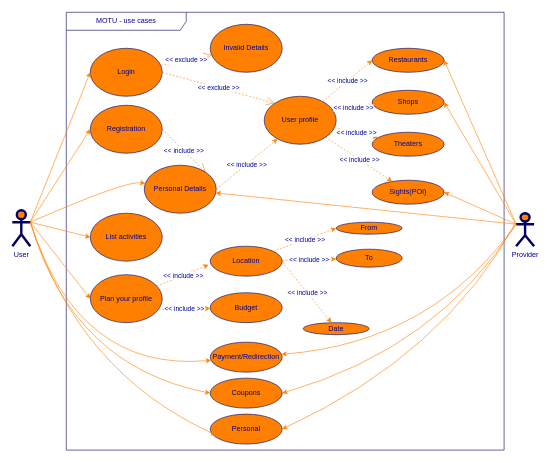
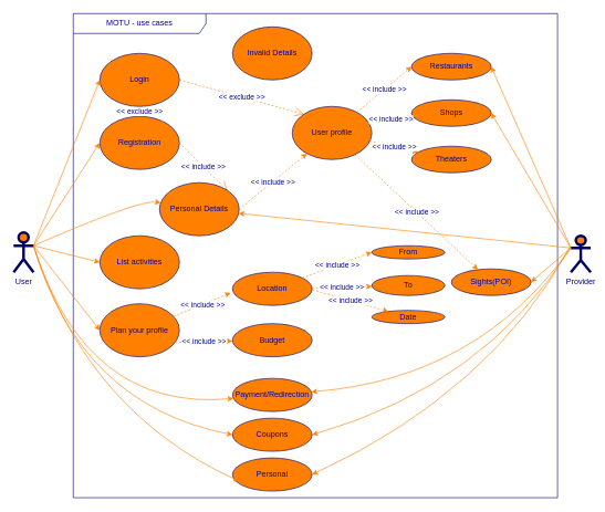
  <mxCell id="0" />
  <mxCell id="1" parent="0" />
  <mxCell id="2" value="MOTU - use cases" style="shape=umlFrame;whiteSpace=wrap;html=1;strokeWidth=1;fillColor=none;width=200;height=30;fontColor=#000099;strokeColor=#000066;" parent="1" vertex="1"><mxGeometry x="110" y="20" width="730" height="730" as="geometry" /></mxCell>
  <mxCell id="3" value="Provider" style="shape=umlActor;verticalLabelPosition=bottom;labelBackgroundColor=#ffffff;verticalAlign=top;html=1;strokeWidth=4;fillColor=#FF8000;strokeColor=#000066;fontColor=#000099;" parent="1" vertex="1"><mxGeometry x="860" y="355" width="30" height="55" as="geometry" /></mxCell>
  <mxCell id="4" value="Login" style="ellipse;whiteSpace=wrap;html=1;fillColor=#FF8000;strokeColor=#000066;fontColor=#000099;" parent="1" vertex="1"><mxGeometry x="150" y="80" width="120" height="80" as="geometry" /></mxCell>
  <mxCell id="5" value="Registration" style="ellipse;whiteSpace=wrap;html=1;fillColor=#FF8000;strokeColor=#000066;fontColor=#000099;" parent="1" vertex="1"><mxGeometry x="150" y="175" width="120" height="80" as="geometry" /></mxCell>
  <mxCell id="6" value="User profile" style="ellipse;whiteSpace=wrap;html=1;fillColor=#FF8000;strokeColor=#000066;fontColor=#000099;" parent="1" vertex="1"><mxGeometry x="440" y="160" width="120" height="80" as="geometry" /></mxCell>
  <mxCell id="7" value="Plan your profile" style="ellipse;whiteSpace=wrap;html=1;fillColor=#FF8000;strokeColor=#000066;fontColor=#000099;" parent="1" vertex="1"><mxGeometry x="150" y="457.5" width="120" height="80" as="geometry" /></mxCell>
  <mxCell id="8" style="html=1;exitX=1;exitY=0.333;exitPerimeter=0;entryX=0;entryY=0.5;jettySize=auto;orthogonalLoop=1;fillColor=#f8cecc;strokeColor=#FF8000;curved=1;fontColor=#000099;" parent="1" source="13" target="4" edge="1"><mxGeometry relative="1" as="geometry" /></mxCell>
  <mxCell id="9" style="html=1;exitX=1;exitY=0.333;exitPerimeter=0;entryX=0;entryY=0.5;jettySize=auto;orthogonalLoop=1;curved=1;fontColor=#000099;strokeColor=#FF8000;" parent="1" source="13" target="5" edge="1"><mxGeometry relative="1" as="geometry" /></mxCell>
  <mxCell id="10" style="rounded=0;html=1;exitX=1;exitY=0.333;exitPerimeter=0;entryX=0;entryY=0.5;jettySize=auto;orthogonalLoop=1;fontColor=#000099;strokeColor=#FF8000;" parent="1" source="13" target="15" edge="1"><mxGeometry relative="1" as="geometry" /></mxCell>
  <mxCell id="11" style="edgeStyle=none;curved=1;html=1;exitX=1;exitY=0.333;exitPerimeter=0;jettySize=auto;orthogonalLoop=1;strokeColor=#FF8000;fontColor=#000099;" parent="1" source="13" target="20" edge="1"><mxGeometry relative="1" as="geometry"><Array as="points"><mxPoint x="210" y="300" /></Array></mxGeometry></mxCell>
  <mxCell id="12" style="edgeStyle=none;curved=1;html=1;exitX=1;exitY=0.333;exitPerimeter=0;jettySize=auto;orthogonalLoop=1;strokeColor=#FF8000;entryX=0;entryY=0.5;fontColor=#000099;" parent="1" source="13" target="7" edge="1"><mxGeometry relative="1" as="geometry" /></mxCell>
  <mxCell id="13" value="User" style="shape=umlActor;verticalLabelPosition=bottom;labelBackgroundColor=#ffffff;verticalAlign=top;html=1;strokeWidth=4;fillColor=#FF8000;strokeColor=#000066;fontColor=#000099;" parent="1" vertex="1"><mxGeometry x="20" y="350" width="30" height="60" as="geometry" /></mxCell>
  <mxCell id="14" style="edgeStyle=none;curved=1;html=1;exitX=0;exitY=0.333;exitPerimeter=0;entryX=1;entryY=0.5;jettySize=auto;orthogonalLoop=1;strokeColor=#FF8000;fontColor=#000099;entryDx=0;entryDy=0;" parent="1" source="3" target="34" edge="1"><mxGeometry relative="1" as="geometry" /></mxCell>
  <mxCell id="15" value="List activities" style="ellipse;whiteSpace=wrap;html=1;fillColor=#FF8000;strokeColor=#000066;fontColor=#000099;" parent="1" vertex="1"><mxGeometry x="150" y="355" width="120" height="80" as="geometry" /></mxCell>
  <mxCell id="16" value="&amp;lt;&amp;lt; include &amp;gt;&amp;gt;" style="endArrow=open;endSize=12;dashed=1;html=1;fontColor=#000099;strokeColor=#FF8000;entryX=1;entryY=0;entryDx=0;entryDy=0;exitX=1;exitY=0.5;exitDx=0;exitDy=0;" parent="1" source="5" target="20" edge="1"><mxGeometry width="160" relative="1" as="geometry"><mxPoint x="247" y="277" as="sourcePoint" /><mxPoint x="403" y="163" as="targetPoint" /></mxGeometry></mxCell>
  <mxCell id="17" value="&amp;lt;&amp;lt; exclude &amp;gt;&amp;gt;" style="endArrow=open;endSize=12;dashed=1;html=1;exitX=1;exitY=0.5;entryX=0;entryY=0;fontColor=#000099;strokeColor=#FF8000;entryDx=0;entryDy=0;" parent="1" source="4" target="6" edge="1"><mxGeometry width="160" relative="1" as="geometry"><mxPoint x="265" y="215" as="sourcePoint" /><mxPoint x="557.574" y="176.716" as="targetPoint" /></mxGeometry></mxCell>
- <mxCell id="18" value="&amp;lt;&amp;lt; exclude &amp;gt;&amp;gt;" style="endArrow=open;endSize=12;dashed=1;html=1;fontColor=#000099;strokeColor=#FF8000;" edge="1" parent="1" source="4" target="19"><mxGeometry width="160" relative="1" as="geometry"><mxPoint x="265" y="125" as="sourcePoint" /><mxPoint x="392.574" y="176.716" as="targetPoint" /></mxGeometry></mxCell>
+ <mxCell id="18" value="&amp;lt;&amp;lt; exclude &amp;gt;&amp;gt;" style="endArrow=open;endSize=12;dashed=1;html=1;fontColor=#000099;strokeColor=#FF8000;" edge="1" parent="1" source="4" target="5"><mxGeometry width="160" relative="1" as="geometry"><mxPoint x="265" y="125" as="sourcePoint" /><mxPoint x="392.574" y="176.716" as="targetPoint" /></mxGeometry></mxCell>
  <mxCell id="19" value="Invalid Details" style="ellipse;whiteSpace=wrap;html=1;fillColor=#FF8000;strokeColor=#000066;fontColor=#000099;" vertex="1" parent="1"><mxGeometry x="350" y="40" width="120" height="80" as="geometry" /></mxCell>
  <mxCell id="20" value="Personal Details" style="ellipse;whiteSpace=wrap;html=1;strokeColor=#000066;fillColor=#FF8000;fontColor=#000099;" vertex="1" parent="1"><mxGeometry x="240" y="275" width="120" height="80" as="geometry" /></mxCell>
  <mxCell id="21" value="" style="endArrow=classic;html=1;dashed=1;strokeColor=#FF8000;fontColor=#000099;exitX=1;exitY=0.5;exitDx=0;exitDy=0;" edge="1" parent="1" source="20" target="6"><mxGeometry relative="1" as="geometry"><mxPoint x="390" y="330" as="sourcePoint" /><mxPoint x="490" y="330" as="targetPoint" /></mxGeometry></mxCell>
  <mxCell id="22" value="&amp;lt;&amp;lt; include &amp;gt;&amp;gt;" style="edgeLabel;resizable=0;html=1;align=center;verticalAlign=middle;fontColor=#000099;" connectable="0" vertex="1" parent="21"><mxGeometry relative="1" as="geometry" /></mxCell>
  <mxCell id="23" value="Location" style="ellipse;whiteSpace=wrap;html=1;strokeColor=#000066;fillColor=#FF8000;fontColor=#000099;" vertex="1" parent="1"><mxGeometry x="350" y="410" width="120" height="50" as="geometry" /></mxCell>
  <mxCell id="24" value="Budget" style="ellipse;whiteSpace=wrap;html=1;strokeColor=#000066;fillColor=#FF8000;fontColor=#000099;" vertex="1" parent="1"><mxGeometry x="350" y="487.5" width="120" height="50" as="geometry" /></mxCell>
  <mxCell id="25" value="" style="endArrow=classic;html=1;dashed=1;strokeColor=#FF8000;fontColor=#000099;entryX=-0.023;entryY=0.622;entryDx=0;entryDy=0;entryPerimeter=0;" edge="1" parent="1" source="7" target="23"><mxGeometry relative="1" as="geometry"><mxPoint x="370" y="325" as="sourcePoint" /><mxPoint x="472.19" y="241.058" as="targetPoint" /></mxGeometry></mxCell>
  <mxCell id="26" value="&amp;lt;&amp;lt; include &amp;gt;&amp;gt;" style="edgeLabel;resizable=0;html=1;align=center;verticalAlign=middle;fontColor=#000099;" connectable="0" vertex="1" parent="25"><mxGeometry relative="1" as="geometry" /></mxCell>
  <mxCell id="27" value="" style="endArrow=classic;html=1;dashed=1;strokeColor=#FF8000;fontColor=#000099;exitX=0.95;exitY=0.729;exitDx=0;exitDy=0;exitPerimeter=0;" edge="1" parent="1" source="7" target="24"><mxGeometry relative="1" as="geometry"><mxPoint x="274.21" y="490.357" as="sourcePoint" /><mxPoint x="337.24" y="469.76" as="targetPoint" /></mxGeometry></mxCell>
  <mxCell id="28" value="&amp;lt;&amp;lt; include &amp;gt;&amp;gt;" style="edgeLabel;resizable=0;html=1;align=center;verticalAlign=middle;fontColor=#000099;" connectable="0" vertex="1" parent="27"><mxGeometry relative="1" as="geometry" /></mxCell>
  <mxCell id="29" value="Payment/Redirection" style="ellipse;whiteSpace=wrap;html=1;strokeColor=#000066;fillColor=#FF8000;fontColor=#000099;" vertex="1" parent="1"><mxGeometry x="350" y="570" width="120" height="50" as="geometry" /></mxCell>
  <mxCell id="30" style="edgeStyle=none;curved=1;html=1;jettySize=auto;orthogonalLoop=1;strokeColor=#FF8000;fontColor=#000099;exitX=1;exitY=0.333;exitDx=0;exitDy=0;exitPerimeter=0;entryX=0;entryY=0.5;entryDx=0;entryDy=0;" edge="1" parent="1" source="13" target="56"><mxGeometry relative="1" as="geometry"><mxPoint x="50" y="220" as="sourcePoint" /><mxPoint x="160" y="507.5" as="targetPoint" /><Array as="points"><mxPoint x="120" y="610" /></Array></mxGeometry></mxCell>
  <mxCell id="31" value="Restaurants" style="ellipse;whiteSpace=wrap;html=1;strokeColor=#000066;fillColor=#FF8000;fontColor=#000099;" vertex="1" parent="1"><mxGeometry x="620" y="80" width="120" height="40" as="geometry" /></mxCell>
  <mxCell id="32" value="Shops" style="ellipse;whiteSpace=wrap;html=1;strokeColor=#000066;fillColor=#FF8000;fontColor=#000099;" vertex="1" parent="1"><mxGeometry x="620" y="150" width="120" height="40" as="geometry" /></mxCell>
  <mxCell id="33" value="Theaters" style="ellipse;whiteSpace=wrap;html=1;strokeColor=#000066;fillColor=#FF8000;fontColor=#000099;" vertex="1" parent="1"><mxGeometry x="620" y="220" width="120" height="40" as="geometry" /></mxCell>
- <mxCell id="34" value="Sights(POI)" style="ellipse;whiteSpace=wrap;html=1;strokeColor=#000066;fillColor=#FF8000;fontColor=#000099;" vertex="1" parent="1"><mxGeometry x="620" y="300" width="120" height="40" as="geometry" /></mxCell>
+ <mxCell id="34" value="Sights(POI)" style="ellipse;whiteSpace=wrap;html=1;strokeColor=#000066;fillColor=#FF8000;fontColor=#000099;" vertex="1" parent="1"><mxGeometry x="680" y="405" width="120" height="40" as="geometry" /></mxCell>
  <mxCell id="35" value="" style="endArrow=classic;html=1;dashed=1;strokeColor=#FF8000;fontColor=#000099;entryX=0;entryY=0.5;entryDx=0;entryDy=0;" edge="1" parent="1" source="6" target="31"><mxGeometry relative="1" as="geometry"><mxPoint x="370" y="325" as="sourcePoint" /><mxPoint x="472.087" y="241.003" as="targetPoint" /></mxGeometry></mxCell>
  <mxCell id="36" value="&amp;lt;&amp;lt; include &amp;gt;&amp;gt;" style="edgeLabel;resizable=0;html=1;align=center;verticalAlign=middle;fontColor=#000099;" connectable="0" vertex="1" parent="35"><mxGeometry relative="1" as="geometry" /></mxCell>
  <mxCell id="37" value="" style="endArrow=classic;html=1;dashed=1;strokeColor=#FF8000;fontColor=#000099;" edge="1" parent="1" target="32"><mxGeometry relative="1" as="geometry"><mxPoint x="555.138" y="183.648" as="sourcePoint" /><mxPoint x="630" y="140" as="targetPoint" /></mxGeometry></mxCell>
  <mxCell id="38" value="&amp;lt;&amp;lt; include &amp;gt;&amp;gt;" style="edgeLabel;resizable=0;html=1;align=center;verticalAlign=middle;fontColor=#000099;" connectable="0" vertex="1" parent="37"><mxGeometry relative="1" as="geometry" /></mxCell>
  <mxCell id="39" value="" style="endArrow=classic;html=1;dashed=1;strokeColor=#FF8000;fontColor=#000099;" edge="1" parent="1" source="6" target="33"><mxGeometry relative="1" as="geometry"><mxPoint x="565.138" y="193.648" as="sourcePoint" /><mxPoint x="640" y="150" as="targetPoint" /></mxGeometry></mxCell>
  <mxCell id="40" value="&amp;lt;&amp;lt; include &amp;gt;&amp;gt;" style="edgeLabel;resizable=0;html=1;align=center;verticalAlign=middle;fontColor=#000099;" connectable="0" vertex="1" parent="39"><mxGeometry relative="1" as="geometry" /></mxCell>
  <mxCell id="41" value="" style="endArrow=classic;html=1;dashed=1;strokeColor=#FF8000;fontColor=#000099;" edge="1" parent="1" source="6" target="34"><mxGeometry relative="1" as="geometry"><mxPoint x="575.138" y="203.648" as="sourcePoint" /><mxPoint x="650" y="160" as="targetPoint" /></mxGeometry></mxCell>
  <mxCell id="42" value="&amp;lt;&amp;lt; include &amp;gt;&amp;gt;" style="edgeLabel;resizable=0;html=1;align=center;verticalAlign=middle;fontColor=#000099;" connectable="0" vertex="1" parent="41"><mxGeometry relative="1" as="geometry" /></mxCell>
  <mxCell id="43" style="edgeStyle=none;curved=1;html=1;exitX=0;exitY=0.333;exitPerimeter=0;jettySize=auto;orthogonalLoop=1;strokeColor=#FF8000;fontColor=#000099;exitDx=0;exitDy=0;" edge="1" parent="1" source="3" target="20"><mxGeometry relative="1" as="geometry"><mxPoint x="880" y="225.833" as="sourcePoint" /><mxPoint x="750" y="330" as="targetPoint" /></mxGeometry></mxCell>
  <mxCell id="44" style="edgeStyle=none;curved=1;html=1;jettySize=auto;orthogonalLoop=1;strokeColor=#FF8000;fontColor=#000099;entryX=1;entryY=0.5;entryDx=0;entryDy=0;exitX=0;exitY=0.333;exitDx=0;exitDy=0;exitPerimeter=0;" edge="1" parent="1" source="3" target="32"><mxGeometry relative="1" as="geometry"><mxPoint x="870" y="220" as="sourcePoint" /><mxPoint x="746.053" y="242.866" as="targetPoint" /></mxGeometry></mxCell>
  <mxCell id="45" style="edgeStyle=none;curved=1;html=1;jettySize=auto;orthogonalLoop=1;strokeColor=#FF8000;fontColor=#000099;entryX=1;entryY=0.5;entryDx=0;entryDy=0;exitX=0;exitY=0.333;exitDx=0;exitDy=0;exitPerimeter=0;" edge="1" parent="1" source="3" target="31"><mxGeometry relative="1" as="geometry"><mxPoint x="880" y="225.833" as="sourcePoint" /><mxPoint x="750" y="180" as="targetPoint" /></mxGeometry></mxCell>
  <mxCell id="46" value="From" style="ellipse;whiteSpace=wrap;html=1;strokeColor=#000066;fillColor=#FF8000;fontColor=#000099;" vertex="1" parent="1"><mxGeometry x="560" y="370" width="110" height="20" as="geometry" /></mxCell>
  <mxCell id="47" value="To" style="ellipse;whiteSpace=wrap;html=1;strokeColor=#000066;fillColor=#FF8000;fontColor=#000099;" vertex="1" parent="1"><mxGeometry x="560" y="415" width="110" height="30" as="geometry" /></mxCell>
- <mxCell id="48" value="Date" style="ellipse;whiteSpace=wrap;html=1;strokeColor=#000066;fillColor=#FF8000;fontColor=#000099;" vertex="1" parent="1"><mxGeometry x="505" y="537.5" width="110" height="20" as="geometry" /></mxCell>
+ <mxCell id="48" value="Date" style="ellipse;whiteSpace=wrap;html=1;strokeColor=#000066;fillColor=#FF8000;fontColor=#000099;" vertex="1" parent="1"><mxGeometry x="560" y="467.5" width="110" height="20" as="geometry" /></mxCell>
  <mxCell id="49" value="" style="endArrow=classic;html=1;dashed=1;strokeColor=#FF8000;fontColor=#000099;entryX=0;entryY=0.5;entryDx=0;entryDy=0;" edge="1" parent="1" source="23" target="46"><mxGeometry relative="1" as="geometry"><mxPoint x="552.426" y="238.284" as="sourcePoint" /><mxPoint x="663.25" y="312.098" as="targetPoint" /></mxGeometry></mxCell>
  <mxCell id="50" value="&amp;lt;&amp;lt; include &amp;gt;&amp;gt;" style="edgeLabel;resizable=0;html=1;align=center;verticalAlign=middle;fontColor=#000099;" connectable="0" vertex="1" parent="49"><mxGeometry relative="1" as="geometry" /></mxCell>
  <mxCell id="51" value="" style="endArrow=classic;html=1;dashed=1;strokeColor=#FF8000;fontColor=#000099;" edge="1" parent="1" source="23" target="47"><mxGeometry relative="1" as="geometry"><mxPoint x="460.569" y="426.581" as="sourcePoint" /><mxPoint x="540" y="390" as="targetPoint" /></mxGeometry></mxCell>
  <mxCell id="52" value="&amp;lt;&amp;lt; include &amp;gt;&amp;gt;" style="edgeLabel;resizable=0;html=1;align=center;verticalAlign=middle;fontColor=#000099;" connectable="0" vertex="1" parent="51"><mxGeometry relative="1" as="geometry" /></mxCell>
  <mxCell id="53" value="" style="endArrow=classic;html=1;dashed=1;strokeColor=#FF8000;fontColor=#000099;" edge="1" parent="1" target="48"><mxGeometry relative="1" as="geometry"><mxPoint x="470.569" y="436.581" as="sourcePoint" /><mxPoint x="550" y="400" as="targetPoint" /></mxGeometry></mxCell>
  <mxCell id="54" value="&amp;lt;&amp;lt; include &amp;gt;&amp;gt;" style="edgeLabel;resizable=0;html=1;align=center;verticalAlign=middle;fontColor=#000099;" connectable="0" vertex="1" parent="53"><mxGeometry relative="1" as="geometry" /></mxCell>
  <mxCell id="55" style="edgeStyle=none;curved=1;html=1;exitX=0;exitY=0.333;exitPerimeter=0;jettySize=auto;orthogonalLoop=1;strokeColor=#FF8000;fontColor=#000099;exitDx=0;exitDy=0;" edge="1" parent="1" source="3" target="29"><mxGeometry relative="1" as="geometry"><mxPoint x="870" y="383.333" as="sourcePoint" /><mxPoint x="750" y="330" as="targetPoint" /><Array as="points"><mxPoint x="720" y="570" /></Array></mxGeometry></mxCell>
  <mxCell id="56" value="Coupons" style="ellipse;whiteSpace=wrap;html=1;strokeColor=#000066;fillColor=#FF8000;fontColor=#000099;" vertex="1" parent="1"><mxGeometry x="350" y="630" width="120" height="50" as="geometry" /></mxCell>
  <mxCell id="57" value="Personal" style="ellipse;whiteSpace=wrap;html=1;strokeColor=#000066;fillColor=#FF8000;fontColor=#000099;" vertex="1" parent="1"><mxGeometry x="350" y="690" width="120" height="50" as="geometry" /></mxCell>
  <mxCell id="58" style="edgeStyle=none;curved=1;html=1;jettySize=auto;orthogonalLoop=1;strokeColor=#FF8000;fontColor=#000099;" edge="1" parent="1" target="29"><mxGeometry relative="1" as="geometry"><mxPoint x="50" y="370" as="sourcePoint" /><mxPoint x="287.905" y="665.116" as="targetPoint" /><Array as="points"><mxPoint x="130" y="620" /></Array></mxGeometry></mxCell>
  <mxCell id="59" style="edgeStyle=none;curved=1;html=1;exitX=0;exitY=0.333;exitPerimeter=0;jettySize=auto;orthogonalLoop=1;strokeColor=#FF8000;fontColor=#000099;exitDx=0;exitDy=0;entryX=1;entryY=0.5;entryDx=0;entryDy=0;" edge="1" parent="1" source="3" target="56"><mxGeometry relative="1" as="geometry"><mxPoint x="870" y="383.333" as="sourcePoint" /><mxPoint x="478.907" y="600.249" as="targetPoint" /><Array as="points"><mxPoint x="730" y="580" /></Array></mxGeometry></mxCell>
  <mxCell id="60" style="edgeStyle=none;curved=1;html=1;jettySize=auto;orthogonalLoop=1;strokeColor=#FF8000;fontColor=#000099;entryX=1;entryY=0.5;entryDx=0;entryDy=0;" edge="1" parent="1" target="57"><mxGeometry relative="1" as="geometry"><mxPoint x="860" y="370" as="sourcePoint" /><mxPoint x="480" y="665" as="targetPoint" /><Array as="points"><mxPoint x="740" y="590" /></Array></mxGeometry></mxCell>
  <mxCell id="61" style="edgeStyle=none;curved=1;html=1;jettySize=auto;orthogonalLoop=1;strokeColor=#FF8000;fontColor=#000099;exitX=1;exitY=0.333;exitDx=0;exitDy=0;exitPerimeter=0;entryX=0;entryY=0.5;entryDx=0;entryDy=0;" edge="1" parent="1" source="13"><mxGeometry relative="1" as="geometry"><mxPoint x="60" y="380" as="sourcePoint" /><mxPoint x="360" y="725" as="targetPoint" /><Array as="points"><mxPoint x="130" y="620" /></Array></mxGeometry></mxCell>
